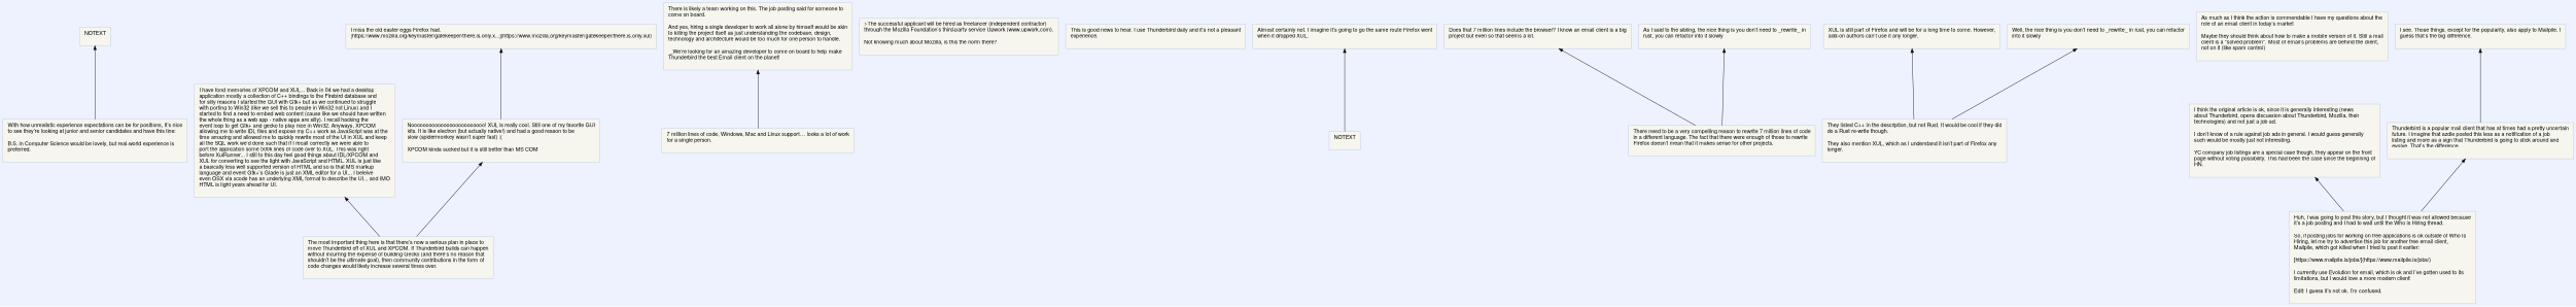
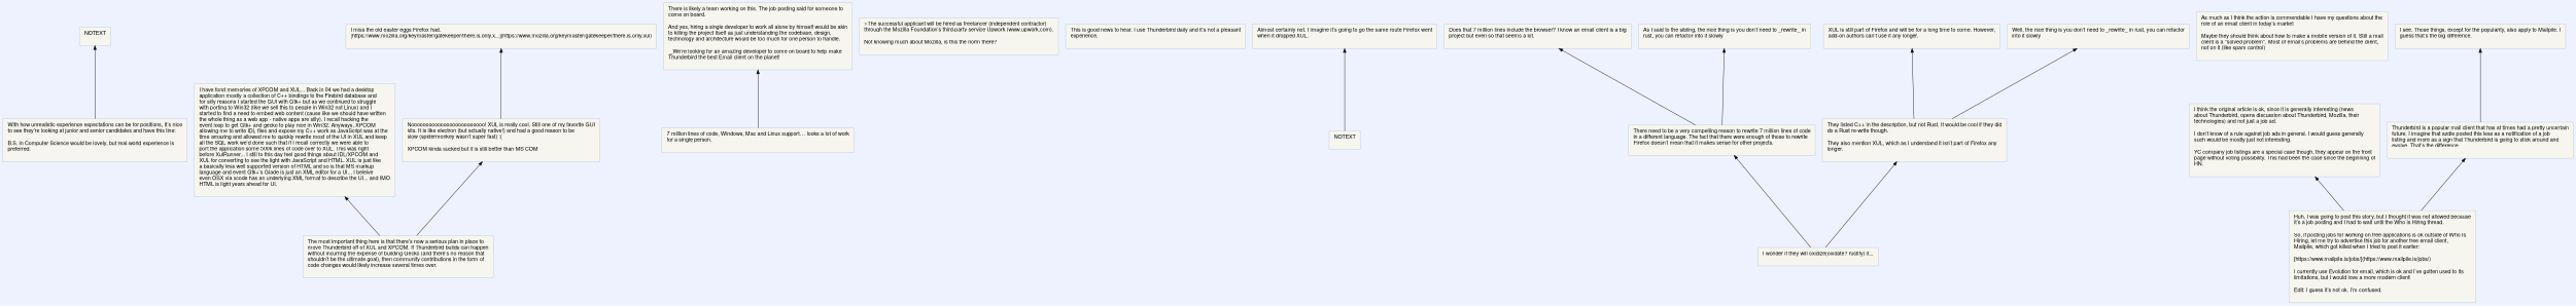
  digraph {
    bgcolor="#eef2ff"
    fontname="helvetica, open-sans"
    splines=true
    node [color="#B7C5D9" fillcolor="#F6F6EF" fontname="helvetica, open-sans" shape=rectangle style=filled]
    edge [dir=back]
    n1 [label=<<TABLE ALIGN="LEFT" BORDER="0"><TR><TD BALIGN="LEFT"><FONT>With how unrealistic experience expectations can be for positions, It's nice<BR/>to see they're looking at junior and senior candidates and have this line:<BR/><BR/>B.S. in Computer Science would be lovely, but real-world experience is<BR/>preferred.<BR/><BR/></FONT></TD></TR></TABLE>>]
    n2 [label=<<TABLE ALIGN="LEFT" BORDER="0"><TR><TD BALIGN="LEFT"><FONT>NOTEXT<BR/><BR/></FONT></TD></TR></TABLE>>]
    n3 [label=<<TABLE ALIGN="LEFT" BORDER="0"><TR><TD BALIGN="LEFT"><FONT>The most important thing here is that there's now a serious plan in place to<BR/>move Thunderbird off of XUL and XPCOM. If Thunderbird builds can happen<BR/>without incurring the expense of building Gecko (and there's no reason that<BR/>shouldn't be the ultimate goal), then community contributions in the form of<BR/>code changes would likely increase several times over.<BR/><BR/></FONT></TD></TR></TABLE>>]
    n4 [label=<<TABLE ALIGN="LEFT" BORDER="0"><TR><TD BALIGN="LEFT"><FONT>I have fond memories of XPCOM and XUL... Back in 04 we had a desktop<BR/>application mostly a collection of C++ bindings to the Firebird database and<BR/>for silly reasons I started the GUI with Gtk+ but as we continued to struggle<BR/>with porting to Win32 (like we sell this to people in Win32 not Linux) and I<BR/>started to find a need to embed web content (cause like we should have written<BR/>the whole thing as a web app - native apps are silly). I recall hacking the<BR/>event loop to get Gtk+ and gecko to play nice in Win32. Anyways, XPCOM<BR/>allowing me to write IDL files and expose my C++ work as JavaScript was at the<BR/>time amazing and allowed me to quickly rewrite most of the UI in XUL and keep<BR/>all the SQL work we'd done such that if I recall correctly we were able to<BR/>port the application some 500k lines of code over to XUL. This was right<BR/>before XulRunner... I still to this day feel good things about IDL/XPCOM and<BR/>XUL for converting to see the light with JavaScript and HTML. XUL is just like<BR/>a basically less well supported version of HTML and so is that MS markup<BR/>language and event Gtk+'s Glade is just an XML editor for a UI... I beleive<BR/>even OSX via xcode has an underlying XML format to describe the UI... and IMO<BR/>HTML is light years ahead for UI.<BR/><BR/></FONT></TD></TR></TABLE>>]
    n5 [label=<<TABLE ALIGN="LEFT" BORDER="0"><TR><TD BALIGN="LEFT"><FONT>Nooooooooooooooooooooooooo! XUL is really cool. Still one of my favorite GUI<BR/>kits. It is like electron (but actually native!) and had a good reason to be<BR/>slow (spidermonkey wasn't super fast) :(<BR/><BR/>XPCOM kinda sucked but it is still better than MS COM<BR/><BR/></FONT></TD></TR></TABLE>>]
    n6 [label=<<TABLE ALIGN="LEFT" BORDER="0"><TR><TD BALIGN="LEFT"><FONT>I miss the old easter eggs Firefox had.<BR/>[https://www.mozilla.org/keymaster/gatekeeper/there.is.only.x...](https://www.mozilla.org/keymaster/gatekeeper/there.is.only.xul)<BR/><BR/></FONT></TD></TR></TABLE>>]
    n7 [label=<<TABLE ALIGN="LEFT" BORDER="0"><TR><TD BALIGN="LEFT"><FONT>7 million lines of code, Windows, Mac and Linux support… looks a lot of work<BR/>for a single person.<BR/><BR/></FONT></TD></TR></TABLE>>]
    n8 [label=<<TABLE ALIGN="LEFT" BORDER="0"><TR><TD BALIGN="LEFT"><FONT>There is likely a team working on this. The job posting said for someone to<BR/>come on board.<BR/><BR/>And yes, hiring a single developer to work all alone by himself would be akin<BR/>to killing the project itself as just understanding the codebase, design,<BR/>technology and architecture would be too much for one person to handle.<BR/><BR/> _We’re looking for an amazing developer to come on board to help make<BR/>Thunderbird the best Email client on the planet!_<BR/><BR/></FONT></TD></TR></TABLE>>]
    n9 [label=<<TABLE ALIGN="LEFT" BORDER="0"><TR><TD BALIGN="LEFT"><FONT>&gt;The successful applicant will be hired as freelancer (independent contractor)<BR/>through the Mozilla Foundation’s third-party service Upwork (www.upwork.com).<BR/><BR/>Not knowing much about Mozilla, is this the norm there?<BR/><BR/></FONT></TD></TR></TABLE>>]
    n10 [label=<<TABLE ALIGN="LEFT" BORDER="0"><TR><TD BALIGN="LEFT"><FONT>This is good news to hear. I use Thunderbird daily and it's not a pleasant<BR/>experience.<BR/><BR/></FONT></TD></TR></TABLE>>]
    n11 [label=<<TABLE ALIGN="LEFT" BORDER="0"><TR><TD BALIGN="LEFT"><FONT>NOTEXT<BR/><BR/></FONT></TD></TR></TABLE>>]
    n12 [label=<<TABLE ALIGN="LEFT" BORDER="0"><TR><TD BALIGN="LEFT"><FONT>Almost certainly not. I imagine it's going to go the same route Firefox went<BR/>when it dropped XUL.<BR/><BR/></FONT></TD></TR></TABLE>>]
+   n13 [label=<<TABLE ALIGN="LEFT" BORDER="0"><TR><TD BALIGN="LEFT"><FONT>I wonder if they will oxidize(oxidate? rustify) it...<BR/><BR/></FONT></TD></TR></TABLE>>]
    n14 [label=<<TABLE ALIGN="LEFT" BORDER="0"><TR><TD BALIGN="LEFT"><FONT>There need to be a very compelling reason to rewrite 7 million lines of code<BR/>in a different language. The fact that there were enough of those to rewrite<BR/>Firefox doesn't mean that it makes sense for other projects.<BR/><BR/></FONT></TD></TR></TABLE>>]
    n15 [label=<<TABLE ALIGN="LEFT" BORDER="0"><TR><TD BALIGN="LEFT"><FONT>Does that 7 million lines include the browser? I know an email client is a big<BR/>project but even so that seems a lot.<BR/><BR/></FONT></TD></TR></TABLE>>]
    n16 [label=<<TABLE ALIGN="LEFT" BORDER="0"><TR><TD BALIGN="LEFT"><FONT>As I said to the sibling, the nice thing is you don't need to _rewrite_ in<BR/>rust, you can refactor into it slowly<BR/><BR/></FONT></TD></TR></TABLE>>]
    n17 [label=<<TABLE ALIGN="LEFT" BORDER="0"><TR><TD BALIGN="LEFT"><FONT>They listed C++ in the description, but not Rust. It would be cool if they did<BR/>do a Rust re-write though.<BR/><BR/>They also mention XUL, which as I understand it isn't part of Firefox any<BR/>longer.<BR/><BR/></FONT></TD></TR></TABLE>>]
    n18 [label=<<TABLE ALIGN="LEFT" BORDER="0"><TR><TD BALIGN="LEFT"><FONT>XUL is still part of Firefox and will be for a long time to come. However,<BR/>add-on authors can't use it any longer.<BR/><BR/></FONT></TD></TR></TABLE>>]
    n19 [label=<<TABLE ALIGN="LEFT" BORDER="0"><TR><TD BALIGN="LEFT"><FONT>Well, the nice thing is you don't need to _rewrite_ in rust, you can refactor<BR/>into it slowly<BR/><BR/></FONT></TD></TR></TABLE>>]
    n20 [label=<<TABLE ALIGN="LEFT" BORDER="0"><TR><TD BALIGN="LEFT"><FONT>As much as I think the action is commendable I have my questions about the<BR/>role of an email client in today's market<BR/><BR/>Maybe they should think about how to make a mobile version of it. Still a mail<BR/>client is a "solved problem". Most of email's problems are behind the client,<BR/>not on it (like spam control)<BR/><BR/></FONT></TD></TR></TABLE>>]
    n21 [label=<<TABLE ALIGN="LEFT" BORDER="0"><TR><TD BALIGN="LEFT"><FONT>Huh, I was going to post this story, but I thought it was not allowed because<BR/>it's a job posting and I had to wait until the Who is Hiring thread.<BR/><BR/>So, if posting jobs for working on free applications is ok outside of Who Is<BR/>Hiring, let me try to advertise this job for another free email client,<BR/>Mailpile, which got killed when I tried to post it earlier:<BR/><BR/>[https://www.mailpile.is/jobs/](https://www.mailpile.is/jobs/)<BR/><BR/>I currently use Evolution for email, which is ok and I've gotten used to its<BR/>limitations, but I would love a more modern client!<BR/><BR/>Edit: I guess it's not ok. I'm confused.<BR/><BR/></FONT></TD></TR></TABLE>>]
    n22 [label=<<TABLE ALIGN="LEFT" BORDER="0"><TR><TD BALIGN="LEFT"><FONT>I think the original article is ok, since it is generally interesting (news<BR/>about Thunderbird, opens discussion about Thunderbird, Mozilla, their<BR/>technologies) and not just a job ad.<BR/><BR/>I don't know of a rule against job ads in general. I would guess generally<BR/>such would be mostly just not interesting.<BR/><BR/>YC company job listings are a special case though, they appear on the front<BR/>page without voting possibility. This had been the case since the beginning of<BR/>HN.<BR/><BR/></FONT></TD></TR></TABLE>>]
    n23 [label=<<TABLE ALIGN="LEFT" BORDER="0"><TR><TD BALIGN="LEFT"><FONT>Thunderbird is a popular mail client that has at times had a pretty uncertain<BR/>future. I imagine that azdle posted this less as a notification of a job<BR/>listing and more as a sign that Thunderbird is going to stick around and<BR/>evolve. That's the difference.<BR/><BR/></FONT></TD></TR></TABLE>>]
    n24 [label=<<TABLE ALIGN="LEFT" BORDER="0"><TR><TD BALIGN="LEFT"><FONT>I see. Those things, except for the popularity, also apply to Mailpile. I<BR/>guess that's the big difference.<BR/><BR/></FONT></TD></TR></TABLE>>]
    n2 -> n1
    n4 -> n3
    n5 -> n3
    n6 -> n5
    n8 -> n7
    n12 -> n11
+   n14 -> n13
    n15 -> n14
    n16 -> n14
+   n17 -> n13
    n18 -> n17
    n19 -> n17
    n22 -> n21
    n23 -> n21
    n24 -> n23
  }
